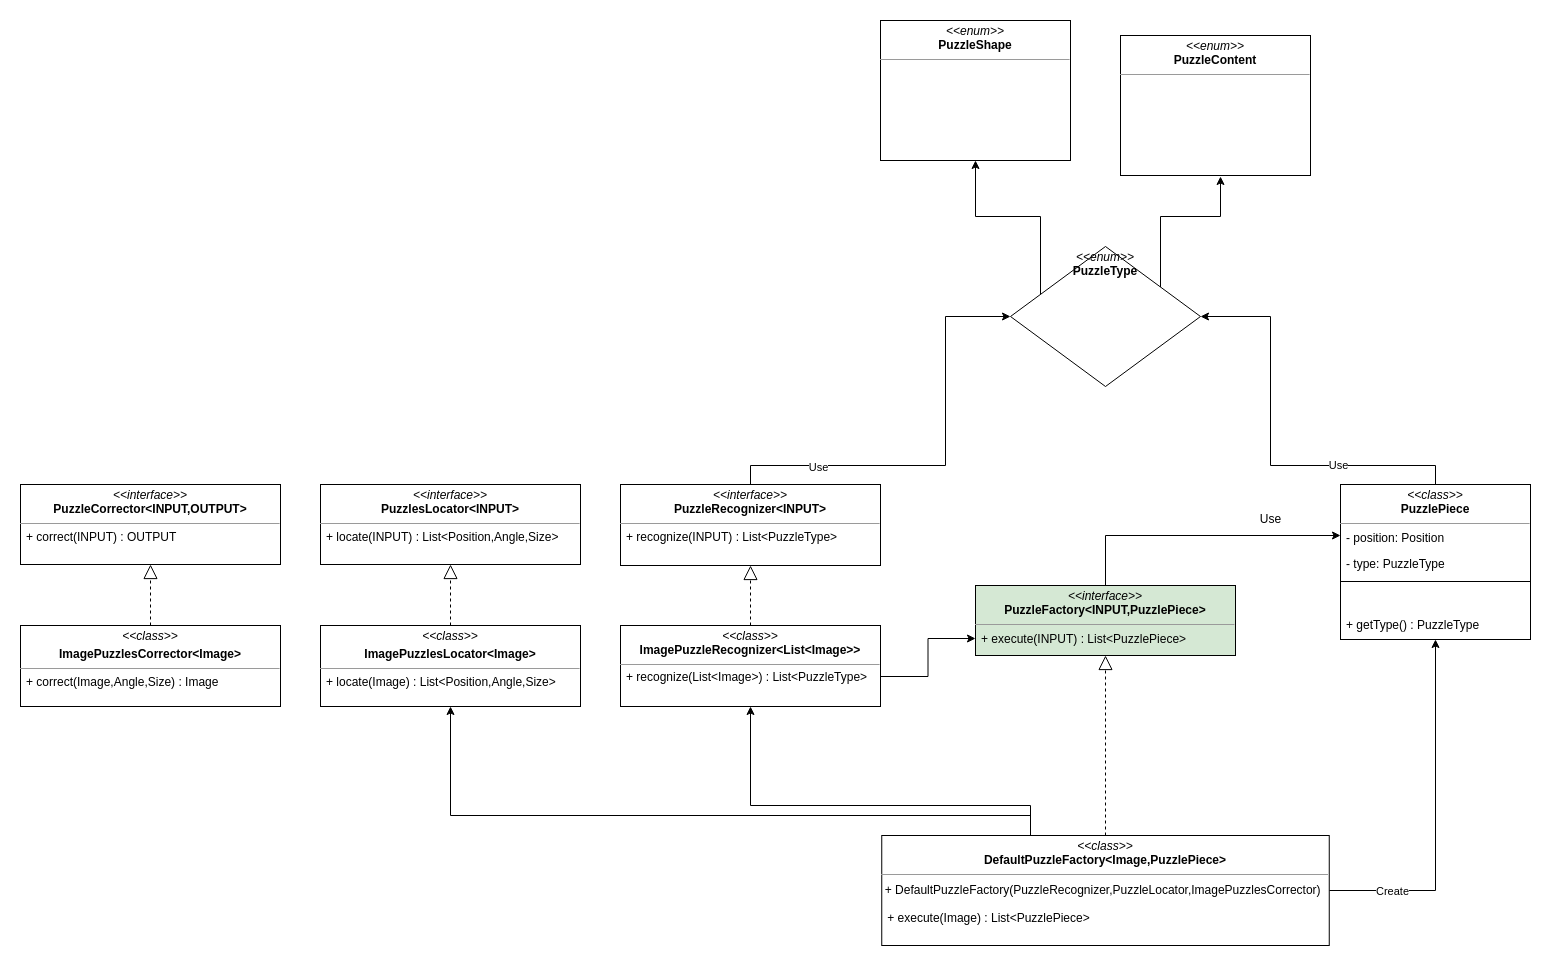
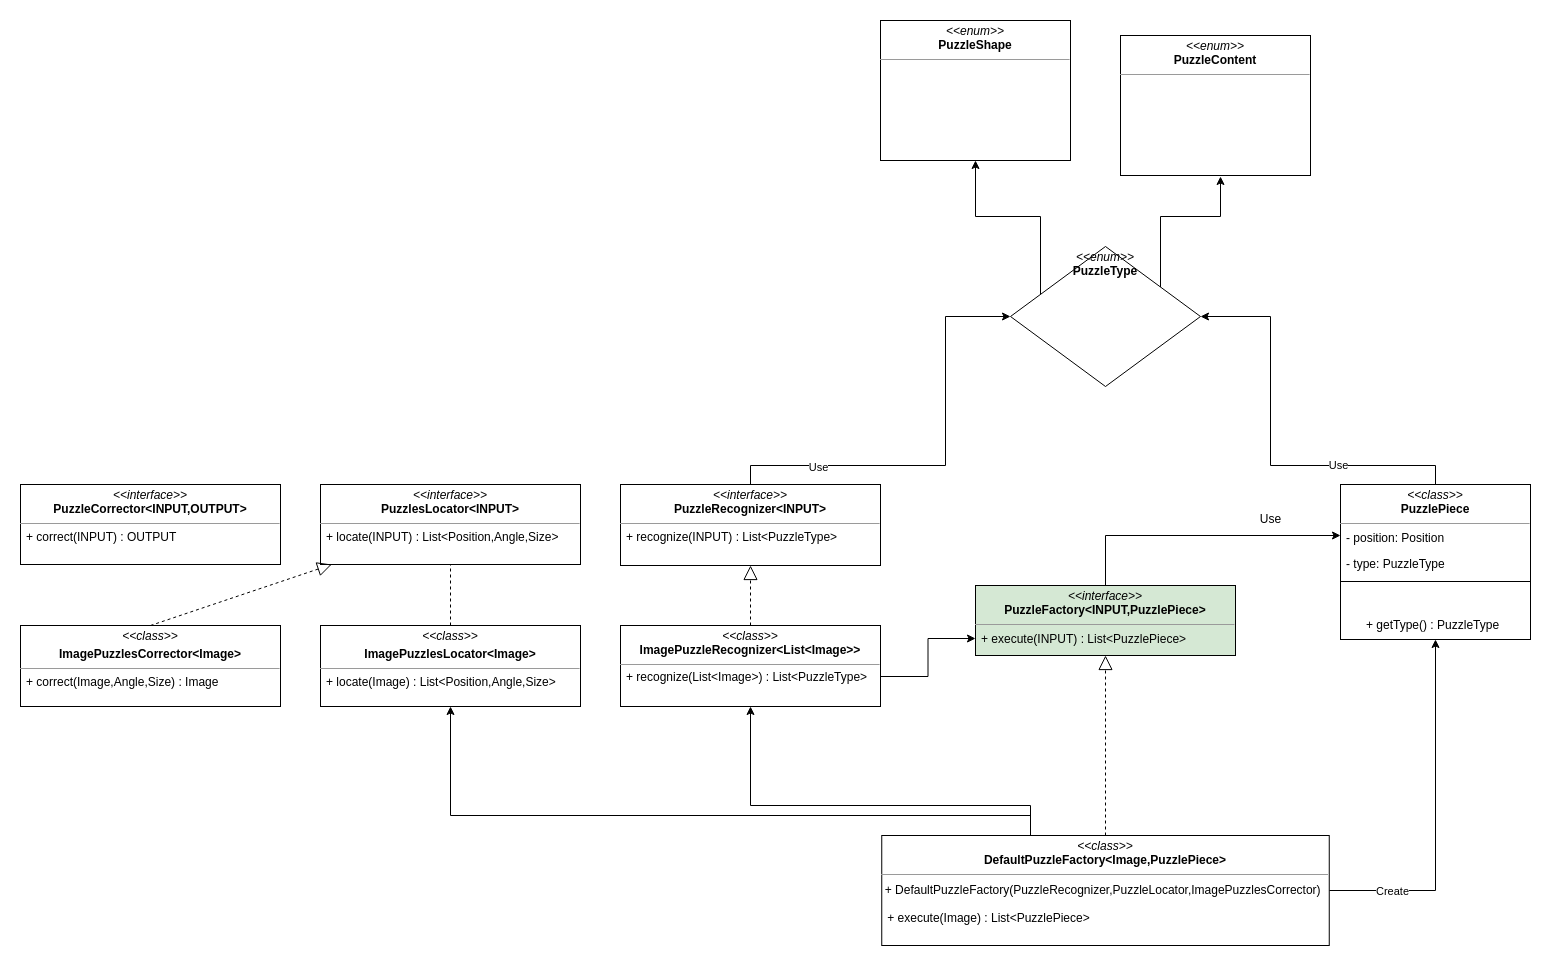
  <mxCell id="0" />
  <mxCell id="1" parent="0" />
  <mxCell id="2" style="edgeStyle=orthogonalEdgeStyle;rounded=0;orthogonalLoop=1;jettySize=auto;html=1;entryX=1;entryY=0.5;entryDx=0;entryDy=0;" parent="1" target="23" edge="1"><mxGeometry relative="1" as="geometry"><mxPoint x="1435" y="485" as="sourcePoint" /><Array as="points"><mxPoint x="1435" y="465" /><mxPoint x="1270" y="465" /><mxPoint x="1270" y="316" /></Array></mxGeometry></mxCell>
  <mxCell id="3" value="Use" style="edgeLabel;html=1;align=center;verticalAlign=middle;resizable=0;points=[];" parent="2" vertex="1" connectable="0"><mxGeometry x="-0.417" y="-1" relative="1" as="geometry"><mxPoint as="offset" /></mxGeometry></mxCell>
  <mxCell id="4" value="&lt;p style=&quot;margin: 0px ; margin-top: 4px ; text-align: center&quot;&gt;&lt;i&gt;&amp;lt;&amp;lt;enum&amp;gt;&amp;gt;&lt;/i&gt;&lt;br&gt;&lt;b&gt;PuzzleShape&lt;/b&gt;&lt;/p&gt;&lt;hr size=&quot;1&quot;&gt;&lt;p style=&quot;margin: 0px ; margin-left: 4px&quot;&gt;&lt;br&gt;&lt;/p&gt;" style="verticalAlign=top;align=left;overflow=fill;fontSize=12;fontFamily=Helvetica;html=1;rounded=0;shadow=0;comic=0;labelBackgroundColor=none;strokeWidth=1" parent="1" vertex="1"><mxGeometry x="880" y="20" width="190" height="140" as="geometry" /></mxCell>
  <mxCell id="5" value="&lt;p style=&quot;margin: 0px ; margin-top: 4px ; text-align: center&quot;&gt;&lt;i&gt;&amp;lt;&amp;lt;enum&amp;gt;&amp;gt;&lt;/i&gt;&lt;br&gt;&lt;b&gt;PuzzleContent&lt;/b&gt;&lt;/p&gt;&lt;hr size=&quot;1&quot;&gt;&lt;p style=&quot;margin: 0px ; margin-left: 4px&quot;&gt;&lt;br&gt;&lt;/p&gt;" style="verticalAlign=top;align=left;overflow=fill;fontSize=12;fontFamily=Helvetica;html=1;rounded=0;shadow=0;comic=0;labelBackgroundColor=none;strokeWidth=1" parent="1" vertex="1"><mxGeometry x="1120" y="35" width="190" height="140" as="geometry" /></mxCell>
  <mxCell id="6" style="edgeStyle=orthogonalEdgeStyle;rounded=0;orthogonalLoop=1;jettySize=auto;html=1;" parent="1" source="7" edge="1"><mxGeometry relative="1" as="geometry"><mxPoint x="1340" y="535" as="targetPoint" /><Array as="points"><mxPoint x="1340" y="535" /></Array></mxGeometry></mxCell>
  <mxCell id="7" value="&lt;p style=&quot;margin: 0px ; margin-top: 4px ; text-align: center&quot;&gt;&lt;i&gt;&amp;lt;&amp;lt;interface&amp;gt;&amp;gt;&lt;/i&gt;&lt;br&gt;&lt;b&gt;PuzzleFactory&amp;lt;INPUT,PuzzlePiece&amp;gt;&lt;/b&gt;&lt;/p&gt;&lt;hr size=&quot;1&quot;&gt;&lt;p style=&quot;margin: 0px ; margin-left: 4px&quot;&gt;&lt;br&gt;&lt;/p&gt;" style="verticalAlign=top;align=left;overflow=fill;fontSize=12;fontFamily=Helvetica;html=1;rounded=0;shadow=0;comic=0;labelBackgroundColor=none;strokeWidth=1;fillColor=#d5e8d4;" parent="1" vertex="1"><mxGeometry x="975" y="585" width="260" height="70" as="geometry" /></mxCell>
  <mxCell id="8" value="+ execute(INPUT) : List&lt;PuzzlePiece&gt;" style="text;strokeColor=none;fillColor=none;align=left;verticalAlign=top;spacingLeft=4;spacingRight=4;overflow=hidden;rotatable=0;points=[[0,0.5],[1,0.5]];portConstraint=eastwest;" parent="1" vertex="1"><mxGeometry x="975" y="625" width="260" height="26" as="geometry" /></mxCell>
  <mxCell id="9" value="&lt;p style=&quot;margin: 0px ; margin-top: 4px ; text-align: center&quot;&gt;&lt;i&gt;&amp;lt;&amp;lt;class&amp;gt;&amp;gt;&lt;/i&gt;&lt;br&gt;&lt;b&gt;PuzzlePiece&lt;/b&gt;&lt;/p&gt;&lt;hr size=&quot;1&quot;&gt;&lt;p style=&quot;margin: 0px ; margin-left: 4px&quot;&gt;&lt;br&gt;&lt;/p&gt;" style="verticalAlign=top;align=left;overflow=fill;fontSize=12;fontFamily=Helvetica;html=1;rounded=0;shadow=0;comic=0;labelBackgroundColor=none;strokeWidth=1" parent="1" vertex="1"><mxGeometry x="1340" y="484" width="190" height="155" as="geometry" /></mxCell>
  <mxCell id="10" value="- position: Position" style="text;strokeColor=none;fillColor=none;align=left;verticalAlign=top;spacingLeft=4;spacingRight=4;overflow=hidden;rotatable=0;points=[[0,0.5],[1,0.5]];portConstraint=eastwest;" parent="1" vertex="1"><mxGeometry x="1340" y="524" width="130" height="26" as="geometry" /></mxCell>
  <mxCell id="11" value="" style="line;strokeWidth=1;fillColor=none;align=left;verticalAlign=middle;spacingTop=-1;spacingLeft=3;spacingRight=3;rotatable=0;labelPosition=right;points=[];portConstraint=eastwest;" parent="1" vertex="1"><mxGeometry x="1340" y="577" width="190" height="8" as="geometry" /></mxCell>
  <mxCell id="12" style="edgeStyle=orthogonalEdgeStyle;rounded=0;orthogonalLoop=1;jettySize=auto;html=1;entryX=0;entryY=0.5;entryDx=0;entryDy=0;" parent="1" source="14" target="23" edge="1"><mxGeometry relative="1" as="geometry"><Array as="points"><mxPoint x="750" y="465" /><mxPoint x="945" y="465" /><mxPoint x="945" y="316" /></Array></mxGeometry></mxCell>
  <mxCell id="13" value="Use" style="edgeLabel;html=1;align=center;verticalAlign=middle;resizable=0;points=[];" parent="12" vertex="1" connectable="0"><mxGeometry x="-0.597" y="-1" relative="1" as="geometry"><mxPoint as="offset" /></mxGeometry></mxCell>
  <mxCell id="14" value="&lt;p style=&quot;margin: 0px ; margin-top: 4px ; text-align: center&quot;&gt;&lt;i&gt;&amp;lt;&amp;lt;interface&amp;gt;&amp;gt;&lt;/i&gt;&lt;br&gt;&lt;b&gt;Puzzle&lt;/b&gt;&lt;b&gt;Recognizer&amp;lt;INPUT&amp;gt;&lt;/b&gt;&lt;br&gt;&lt;/p&gt;&lt;hr size=&quot;1&quot;&gt;&lt;p style=&quot;margin: 0px ; margin-left: 4px&quot;&gt;&lt;br&gt;&lt;/p&gt;" style="verticalAlign=top;align=left;overflow=fill;fontSize=12;fontFamily=Helvetica;html=1;rounded=0;shadow=0;comic=0;labelBackgroundColor=none;strokeWidth=1" parent="1" vertex="1"><mxGeometry x="620" y="484" width="260" height="81" as="geometry" /></mxCell>
  <mxCell id="15" style="edgeStyle=orthogonalEdgeStyle;rounded=0;orthogonalLoop=1;jettySize=auto;html=1;" edge="1" parent="1" source="19" target="9"><mxGeometry relative="1" as="geometry" /></mxCell>
  <mxCell id="16" value="Create" style="edgeLabel;html=1;align=center;verticalAlign=middle;resizable=0;points=[];" vertex="1" connectable="0" parent="15"><mxGeometry x="-0.65" y="-3" relative="1" as="geometry"><mxPoint y="-3" as="offset" /></mxGeometry></mxCell>
  <mxCell id="17" style="edgeStyle=orthogonalEdgeStyle;rounded=0;orthogonalLoop=1;jettySize=auto;html=1;entryX=0.5;entryY=1;entryDx=0;entryDy=0;" edge="1" parent="1" source="19" target="32"><mxGeometry relative="1" as="geometry"><Array as="points"><mxPoint x="1030" y="805" /><mxPoint x="750" y="805" /></Array></mxGeometry></mxCell>
  <mxCell id="18" style="edgeStyle=orthogonalEdgeStyle;rounded=0;orthogonalLoop=1;jettySize=auto;html=1;entryX=0.5;entryY=1;entryDx=0;entryDy=0;" edge="1" parent="1" source="19" target="33"><mxGeometry relative="1" as="geometry"><Array as="points"><mxPoint x="1030" y="815" /><mxPoint x="450" y="815" /></Array></mxGeometry></mxCell>
  <mxCell id="19" value="&lt;p style=&quot;margin: 0px ; margin-top: 4px ; text-align: center&quot;&gt;&lt;i&gt;&amp;lt;&amp;lt;class&amp;gt;&amp;gt;&lt;/i&gt;&lt;br&gt;&lt;b&gt;DefaultPuzzleFactory&amp;lt;Image,PuzzlePiece&amp;gt;&lt;/b&gt;&lt;/p&gt;&lt;hr size=&quot;1&quot;&gt;&lt;p style=&quot;margin: 0px ; margin-left: 4px&quot;&gt;&lt;br&gt;&lt;/p&gt;" style="verticalAlign=top;align=left;overflow=fill;fontSize=12;fontFamily=Helvetica;html=1;rounded=0;shadow=0;comic=0;labelBackgroundColor=none;strokeWidth=1" parent="1" vertex="1"><mxGeometry x="881.25" y="835" width="447.5" height="110" as="geometry" /></mxCell>
  <mxCell id="20" value="+ execute(Image) : List&lt;PuzzlePiece&gt;" style="text;strokeColor=none;fillColor=none;align=left;verticalAlign=top;spacingLeft=4;spacingRight=4;overflow=hidden;rotatable=0;points=[[0,0.5],[1,0.5]];portConstraint=eastwest;" parent="1" vertex="1"><mxGeometry x="881.25" y="904" width="260" height="26" as="geometry" /></mxCell>
  <mxCell id="21" style="edgeStyle=orthogonalEdgeStyle;rounded=0;orthogonalLoop=1;jettySize=auto;html=1;entryX=0.5;entryY=1;entryDx=0;entryDy=0;" parent="1" source="23" target="4" edge="1"><mxGeometry relative="1" as="geometry"><Array as="points"><mxPoint x="1040" y="216" /><mxPoint x="975" y="216" /></Array></mxGeometry></mxCell>
  <mxCell id="22" style="edgeStyle=orthogonalEdgeStyle;rounded=0;orthogonalLoop=1;jettySize=auto;html=1;" parent="1" source="23" edge="1"><mxGeometry relative="1" as="geometry"><mxPoint x="1220" y="176" as="targetPoint" /><Array as="points"><mxPoint x="1160" y="216" /><mxPoint x="1220" y="216" /></Array></mxGeometry></mxCell>
  <mxCell id="23" value="&lt;p style=&quot;margin: 0px ; margin-top: 4px ; text-align: center&quot;&gt;&lt;i&gt;&amp;lt;&amp;lt;enum&amp;gt;&amp;gt;&lt;/i&gt;&lt;br&gt;&lt;b&gt;PuzzleType&lt;/b&gt;&lt;/p&gt;" style="rhombus;verticalAlign=top;align=left;overflow=fill;fontSize=12;fontFamily=Helvetica;html=1;shadow=0;comic=0;labelBackgroundColor=none;strokeWidth=1;" parent="1" vertex="1"><mxGeometry x="1010" y="246" width="190" height="140" as="geometry" /></mxCell>
  <mxCell id="24" value="Use" style="text;html=1;align=center;verticalAlign=middle;resizable=0;points=[];autosize=1;strokeColor=none;fillColor=none;" parent="1" vertex="1"><mxGeometry x="1250" y="509" width="40" height="20" as="geometry" /></mxCell>
  <mxCell id="25" value="" style="endArrow=block;dashed=1;endFill=0;endSize=12;html=1;rounded=0;entryX=0.5;entryY=1;entryDx=0;entryDy=0;exitX=0.5;exitY=0;exitDx=0;exitDy=0;" parent="1" source="19" target="7" edge="1"><mxGeometry width="160" relative="1" as="geometry"><mxPoint x="970" y="775" as="sourcePoint" /><mxPoint x="1130" y="775" as="targetPoint" /></mxGeometry></mxCell>
  <mxCell id="26" value="+ recognize(INPUT) : List&lt;PuzzleType&gt;" style="text;strokeColor=none;fillColor=none;align=left;verticalAlign=top;spacingLeft=4;spacingRight=4;overflow=hidden;rotatable=0;points=[[0,0.5],[1,0.5]];portConstraint=eastwest;" parent="1" vertex="1"><mxGeometry x="620" y="523" width="260" height="26" as="geometry" /></mxCell>
  <mxCell id="27" value="&lt;p style=&quot;margin: 0px ; margin-top: 4px ; text-align: center&quot;&gt;&lt;i&gt;&amp;lt;&amp;lt;interface&amp;gt;&amp;gt;&lt;/i&gt;&lt;br&gt;&lt;b&gt;PuzzlesLocator&amp;lt;INPUT&amp;gt;&lt;/b&gt;&lt;br&gt;&lt;/p&gt;&lt;hr size=&quot;1&quot;&gt;&lt;p style=&quot;margin: 0px ; margin-left: 4px&quot;&gt;&lt;br&gt;&lt;/p&gt;" style="verticalAlign=top;align=left;overflow=fill;fontSize=12;fontFamily=Helvetica;html=1;rounded=0;shadow=0;comic=0;labelBackgroundColor=none;strokeWidth=1" parent="1" vertex="1"><mxGeometry x="320" y="484" width="260" height="80" as="geometry" /></mxCell>
  <mxCell id="28" value="+ locate(INPUT) : List&lt;Position,Angle,Size&gt;" style="text;strokeColor=none;fillColor=none;align=left;verticalAlign=top;spacingLeft=4;spacingRight=4;overflow=hidden;rotatable=0;points=[[0,0.5],[1,0.5]];portConstraint=eastwest;" parent="1" vertex="1"><mxGeometry x="320" y="523" width="260" height="26" as="geometry" /></mxCell>
  <mxCell id="29" value="+ DefaultPuzzleFactory(PuzzleRecognizer,PuzzleLocator,ImagePuzzlesCorrector)" style="text;strokeColor=none;fillColor=none;align=left;verticalAlign=top;spacingLeft=4;spacingRight=4;overflow=hidden;rotatable=0;points=[[0,0.5],[1,0.5]];portConstraint=eastwest;fontStyle=0" parent="1" vertex="1"><mxGeometry x="878.75" y="876" width="450" height="28" as="geometry" /></mxCell>
- <mxCell id="30" value="+ getType() : PuzzleType" style="text;strokeColor=none;fillColor=none;align=left;verticalAlign=top;spacingLeft=4;spacingRight=4;overflow=hidden;rotatable=0;points=[[0,0.5],[1,0.5]];portConstraint=eastwest;" parent="1" vertex="1"><mxGeometry x="1340" y="611" width="160" height="26" as="geometry" /></mxCell>
+ <mxCell id="30" value="+ getType() : PuzzleType" style="text;strokeColor=none;fillColor=none;align=left;verticalAlign=top;spacingLeft=4;spacingRight=4;overflow=hidden;rotatable=0;points=[[0,0.5],[1,0.5]];portConstraint=eastwest;" parent="1" vertex="1"><mxGeometry x="1360" y="611" width="160" height="26" as="geometry" /></mxCell>
  <mxCell id="31" value="- type: PuzzleType" style="text;strokeColor=none;fillColor=none;align=left;verticalAlign=top;spacingLeft=4;spacingRight=4;overflow=hidden;rotatable=0;points=[[0,0.5],[1,0.5]];portConstraint=eastwest;" parent="1" vertex="1"><mxGeometry x="1340" y="550" width="130" height="26" as="geometry" /></mxCell>
  <mxCell id="32" value="&lt;p style=&quot;margin: 0px ; margin-top: 4px ; text-align: center&quot;&gt;&lt;i&gt;&amp;lt;&amp;lt;class&amp;gt;&amp;gt;&lt;/i&gt;&lt;br&gt;&lt;b&gt;ImagePuzzle&lt;/b&gt;&lt;b&gt;Recognizer&amp;lt;List&amp;lt;Image&amp;gt;&amp;gt;&lt;/b&gt;&lt;br&gt;&lt;/p&gt;&lt;hr size=&quot;1&quot;&gt;&lt;p style=&quot;margin: 0px ; margin-left: 4px&quot;&gt;&lt;br&gt;&lt;/p&gt;" style="verticalAlign=top;align=left;overflow=fill;fontSize=12;fontFamily=Helvetica;html=1;rounded=0;shadow=0;comic=0;labelBackgroundColor=none;strokeWidth=1" vertex="1" parent="1"><mxGeometry x="620" y="625" width="260" height="81" as="geometry" /></mxCell>
  <mxCell id="33" value="&lt;p style=&quot;margin: 0px ; margin-top: 4px ; text-align: center&quot;&gt;&lt;i&gt;&amp;lt;&amp;lt;class&lt;/i&gt;&lt;i&gt;&amp;gt;&amp;gt;&lt;/i&gt;&lt;/p&gt;&lt;p style=&quot;margin: 0px ; margin-top: 4px ; text-align: center&quot;&gt;&lt;b&gt;ImagePuzzlesLocator&amp;lt;Image&amp;gt;&lt;/b&gt;&lt;br&gt;&lt;/p&gt;&lt;hr size=&quot;1&quot;&gt;&lt;p style=&quot;margin: 0px ; margin-left: 4px&quot;&gt;&lt;br&gt;&lt;/p&gt;" style="verticalAlign=top;align=left;overflow=fill;fontSize=12;fontFamily=Helvetica;html=1;rounded=0;shadow=0;comic=0;labelBackgroundColor=none;strokeWidth=1" vertex="1" parent="1"><mxGeometry x="320" y="625" width="260" height="81" as="geometry" /></mxCell>
- <mxCell id="34" value="" style="endArrow=block;dashed=1;endFill=0;endSize=12;html=1;rounded=0;entryX=0.5;entryY=1;entryDx=0;entryDy=0;exitX=0.5;exitY=0;exitDx=0;exitDy=0;" edge="1" parent="1" source="33" target="27"><mxGeometry width="160" relative="1" as="geometry"><mxPoint x="449.58" y="795" as="sourcePoint" /><mxPoint x="449.58" y="615" as="targetPoint" /></mxGeometry></mxCell>
+ <mxCell id="34" value="" style="endArrow=none;dashed=1;endFill=0;endSize=12;html=1;rounded=0;entryX=0.5;entryY=1;entryDx=0;entryDy=0;exitX=0.5;exitY=0;exitDx=0;exitDy=0;" edge="1" parent="1" source="33" target="27"><mxGeometry width="160" relative="1" as="geometry"><mxPoint x="449.58" y="795" as="sourcePoint" /><mxPoint x="449.58" y="615" as="targetPoint" /></mxGeometry></mxCell>
  <mxCell id="35" value="+ locate(Image) : List&lt;Position,Angle,Size&gt;" style="text;strokeColor=none;fillColor=none;align=left;verticalAlign=top;spacingLeft=4;spacingRight=4;overflow=hidden;rotatable=0;points=[[0,0.5],[1,0.5]];portConstraint=eastwest;" vertex="1" parent="1"><mxGeometry x="320" y="668" width="260" height="26" as="geometry" /></mxCell>
  <mxCell id="36" value="" style="edgeStyle=orthogonalEdgeStyle;rounded=0;orthogonalLoop=1;jettySize=auto;html=1;" edge="1" parent="1" source="37" target="8"><mxGeometry relative="1" as="geometry" /></mxCell>
  <mxCell id="37" value="+ recognize(List&lt;Image&gt;) : List&lt;PuzzleType&gt;" style="text;strokeColor=none;fillColor=none;align=left;verticalAlign=top;spacingLeft=4;spacingRight=4;overflow=hidden;rotatable=0;points=[[0,0.5],[1,0.5]];portConstraint=eastwest;" vertex="1" parent="1"><mxGeometry x="620" y="663" width="260" height="26" as="geometry" /></mxCell>
  <mxCell id="38" value="" style="endArrow=block;dashed=1;endFill=0;endSize=12;html=1;rounded=0;entryX=0.5;entryY=1;entryDx=0;entryDy=0;exitX=0.5;exitY=0;exitDx=0;exitDy=0;" edge="1" parent="1" source="32" target="14"><mxGeometry width="160" relative="1" as="geometry"><mxPoint x="460" y="635" as="sourcePoint" /><mxPoint x="460" y="574" as="targetPoint" /></mxGeometry></mxCell>
  <mxCell id="39" value="&lt;p style=&quot;margin: 0px ; margin-top: 4px ; text-align: center&quot;&gt;&lt;i&gt;&amp;lt;&amp;lt;interface&amp;gt;&amp;gt;&lt;/i&gt;&lt;br&gt;&lt;b&gt;PuzzleCorrector&amp;lt;INPUT,OUTPUT&amp;gt;&lt;/b&gt;&lt;br&gt;&lt;/p&gt;&lt;hr size=&quot;1&quot;&gt;&lt;p style=&quot;margin: 0px ; margin-left: 4px&quot;&gt;&lt;br&gt;&lt;/p&gt;" style="verticalAlign=top;align=left;overflow=fill;fontSize=12;fontFamily=Helvetica;html=1;rounded=0;shadow=0;comic=0;labelBackgroundColor=none;strokeWidth=1" vertex="1" parent="1"><mxGeometry x="20" y="484" width="260" height="80" as="geometry" /></mxCell>
  <mxCell id="40" value="+ correct(INPUT) : OUTPUT" style="text;strokeColor=none;fillColor=none;align=left;verticalAlign=top;spacingLeft=4;spacingRight=4;overflow=hidden;rotatable=0;points=[[0,0.5],[1,0.5]];portConstraint=eastwest;" vertex="1" parent="1"><mxGeometry x="20" y="523" width="260" height="26" as="geometry" /></mxCell>
  <mxCell id="41" value="&lt;p style=&quot;margin: 0px ; margin-top: 4px ; text-align: center&quot;&gt;&lt;i&gt;&amp;lt;&amp;lt;class&lt;/i&gt;&lt;i&gt;&amp;gt;&amp;gt;&lt;/i&gt;&lt;/p&gt;&lt;p style=&quot;margin: 0px ; margin-top: 4px ; text-align: center&quot;&gt;&lt;b&gt;ImagePuzzlesCorrector&amp;lt;Image&amp;gt;&lt;/b&gt;&lt;br&gt;&lt;/p&gt;&lt;hr size=&quot;1&quot;&gt;&lt;p style=&quot;margin: 0px ; margin-left: 4px&quot;&gt;&lt;br&gt;&lt;/p&gt;" style="verticalAlign=top;align=left;overflow=fill;fontSize=12;fontFamily=Helvetica;html=1;rounded=0;shadow=0;comic=0;labelBackgroundColor=none;strokeWidth=1" vertex="1" parent="1"><mxGeometry x="20" y="625" width="260" height="81" as="geometry" /></mxCell>
- <mxCell id="42" value="" style="endArrow=block;dashed=1;endFill=0;endSize=12;html=1;rounded=0;entryX=0.5;entryY=1;entryDx=0;entryDy=0;exitX=0.5;exitY=0;exitDx=0;exitDy=0;" edge="1" parent="1" source="41" target="39"><mxGeometry width="160" relative="1" as="geometry"><mxPoint x="140" y="668.5" as="sourcePoint" /><mxPoint x="140" y="607.5" as="targetPoint" /></mxGeometry></mxCell>
+ <mxCell id="42" value="" style="endArrow=block;dashed=1;endFill=0;endSize=12;html=1;rounded=0;exitX=0.5;exitY=0;exitDx=0;exitDy=0;" edge="1" parent="1" source="41" target="27"><mxGeometry width="160" relative="1" as="geometry"><mxPoint x="140" y="668.5" as="sourcePoint" /><mxPoint x="140" y="607.5" as="targetPoint" /></mxGeometry></mxCell>
  <mxCell id="43" value="+ correct(Image,Angle,Size) : Image" style="text;strokeColor=none;fillColor=none;align=left;verticalAlign=top;spacingLeft=4;spacingRight=4;overflow=hidden;rotatable=0;points=[[0,0.5],[1,0.5]];portConstraint=eastwest;" vertex="1" parent="1"><mxGeometry x="20" y="668" width="260" height="26" as="geometry" /></mxCell>
